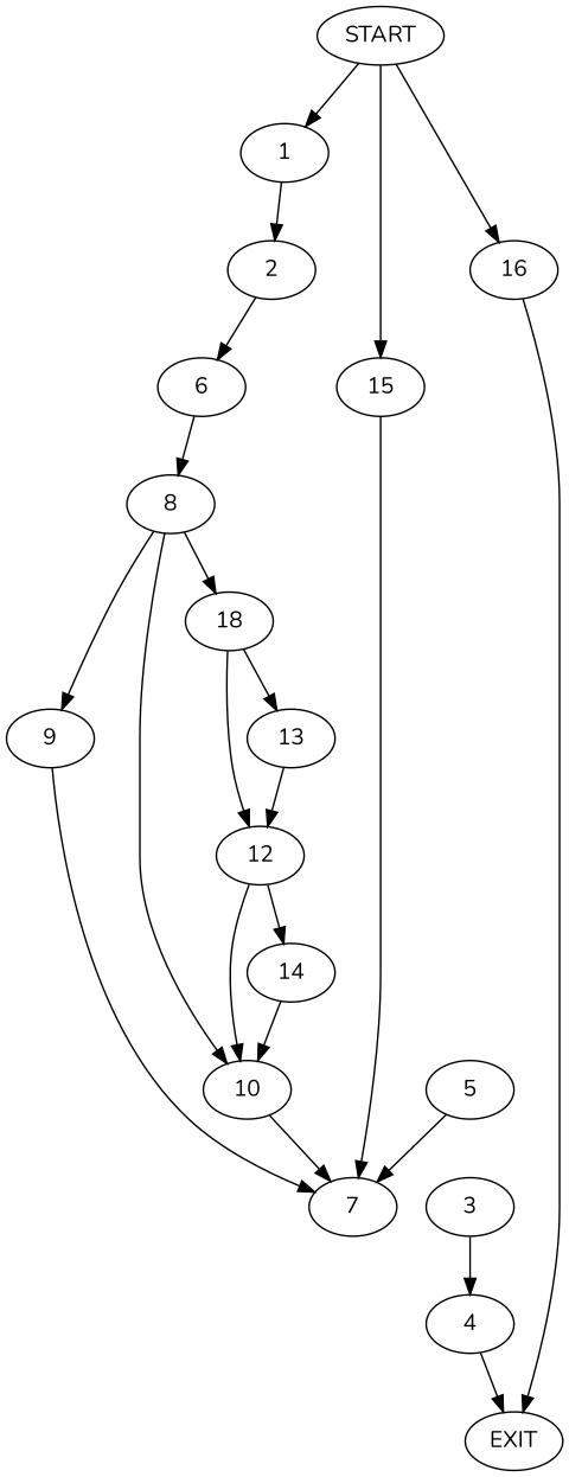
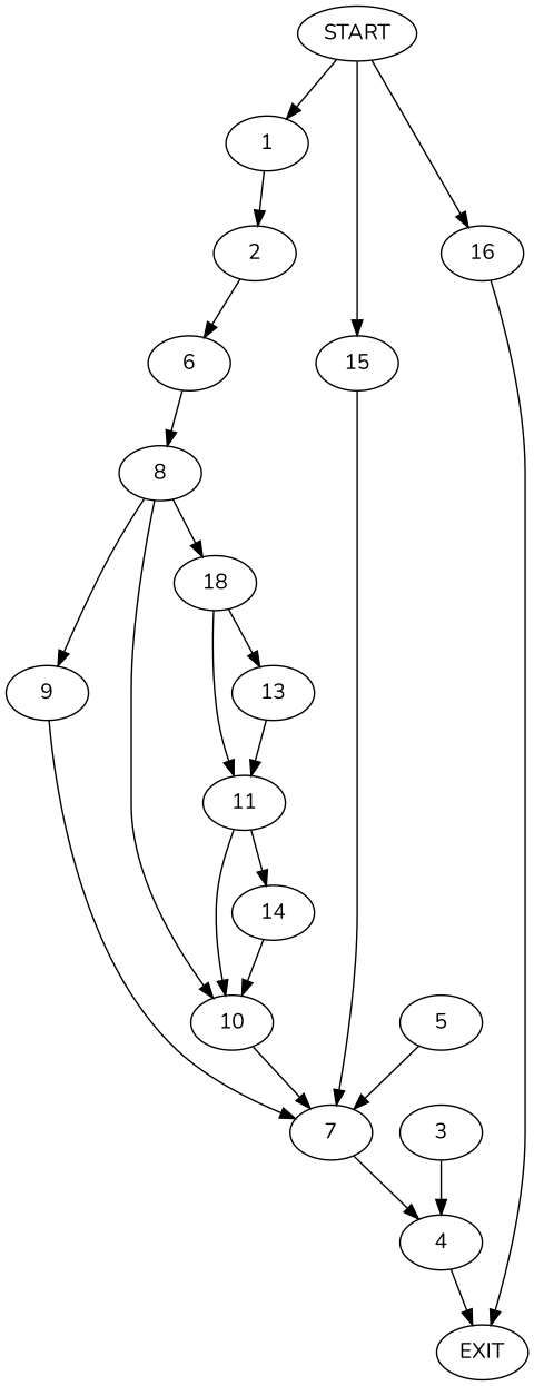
  digraph {
    fontname=Nunito
    node [fontname=Nunito]
    edge [fontname=Nunito]
    n1 [label=START]
    1
    15
    16
    2
    7
    n7 [label=EXIT]
    6
    3
    4
    5
    8
    9
    10
    n15 [label=18]
-   12
+   12 [label=11]
    13
    14
    n1 -> 1
    n1 -> 15
    n1 -> 16
    1 -> 2
    15 -> 7
    16 -> n7
    2 -> 6
+   7 -> 4
    6 -> 8
    3 -> 4
    4 -> n7
    5 -> 7
    8 -> 9
    8 -> 10
    8 -> n15
    9 -> 7
    10 -> 7
    n15 -> 12
    n15 -> 13
    12 -> 10
    12 -> 14
    13 -> 12
    14 -> 10
  }
